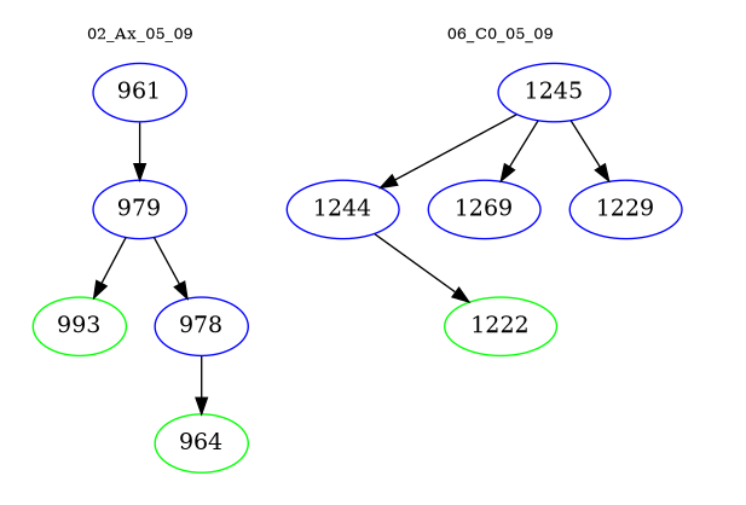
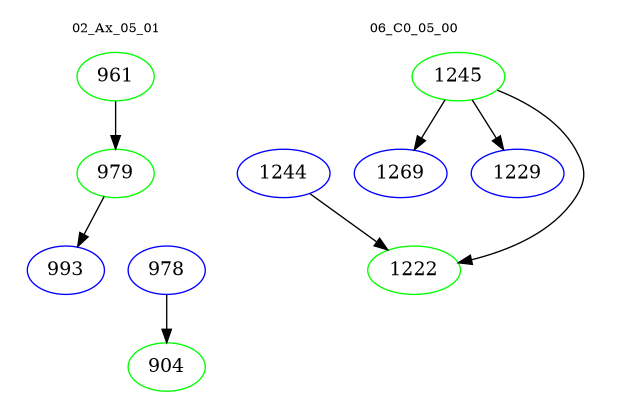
  digraph {
    node [color=blue]
    edge [color=black]
-   n1 [label=979]
-   n2 [label=961]
-   n3 [color=green label=993]
+   n1 [color=green label=979]
+   n2 [color=green label=961]
+   n3 [label=993]
    n4 [label=978]
-   n5 [color=green label=964]
-   n6 [label=1245]
+   n5 [color=green label=904]
+   n6 [color=green label=1245]
    n7 [label=1244]
    n8 [label=1269]
    n9 [label=1229]
    n10 [color=green label=1222]
    subgraph cluster_1 {
      color=white
      fontsize=10
-     label="02_Ax_05_09"
+     label="02_Ax_05_01"
      n1
      n2
      n3
      n4
      n5
    }
    subgraph cluster_2 {
      color=white
      fontsize=10
-     label="06_C0_05_09"
+     label="06_C0_05_00"
      n6
      n7
      n8
      n9
      n10
    }
    n1 -> n3
-   n1 -> n4
    n2 -> n1
    n4 -> n5
-   n6 -> n7
+   n6 -> n10
    n6 -> n8
    n6 -> n9
    n7 -> n10
  }
